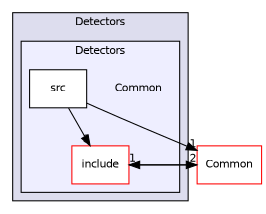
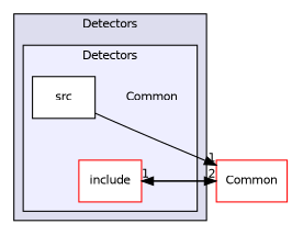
  digraph {
    compound=true
    node [fontname=Helvetica fontsize=10 shape=box color=red]
    edge [headlabel=1 labeldistance=1.5 labelfontname=Helvetica labelfontsize=10]
    n1 [label=Common shape=plaintext color=""]
    n2 [fillcolor=white label=include style=filled]
    n3 [color=black fillcolor=white label=src style=filled]
    n4 [label=Common]
    subgraph cluster_1 {
      bgcolor="#ddddee"
      fontname=Helvetica
      fontsize=10
      label=Detectors
      pencolor=black
      subgraph cluster_2 {
        bgcolor="#eeeeff"
        fontname=Helvetica
        fontsize=10
        label=Detectors
        pencolor=black
        n1
        n2
        n3
      }
    }
    n2 -> n4 [headlabel=2]
-   n3 -> n2 [headlabel=3]
    n3 -> n4
    n4 -> n2
  }
